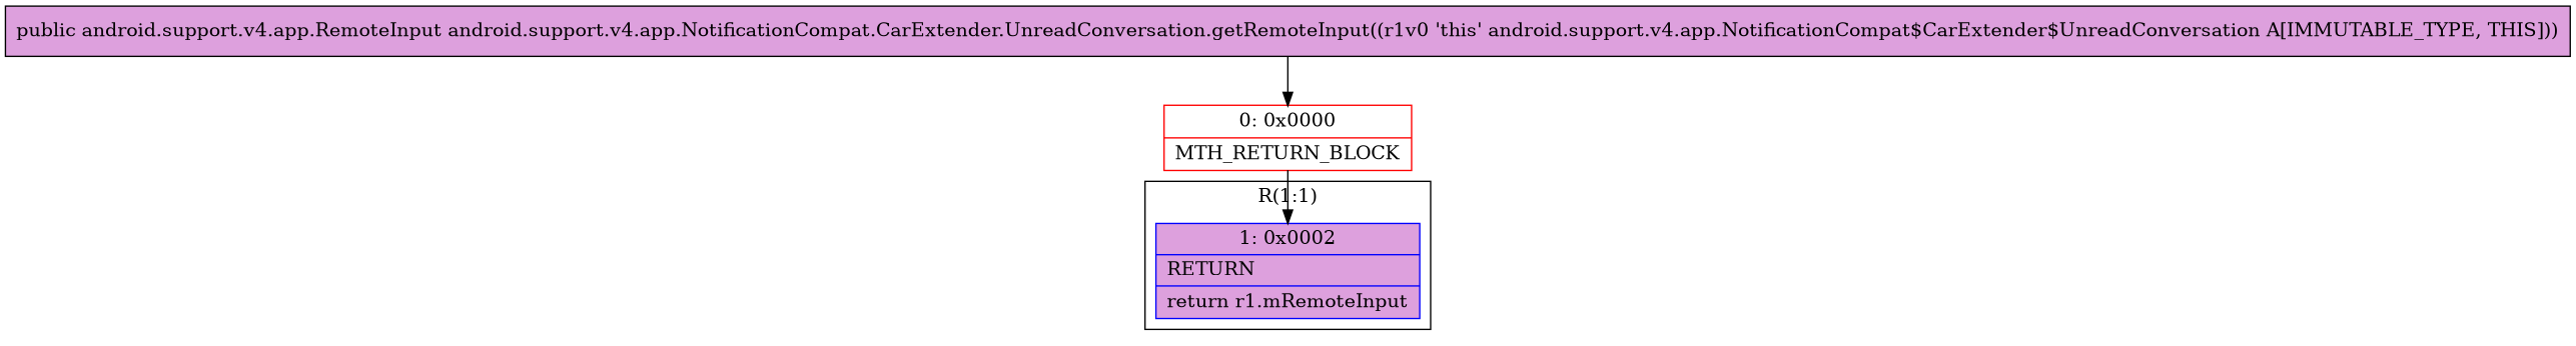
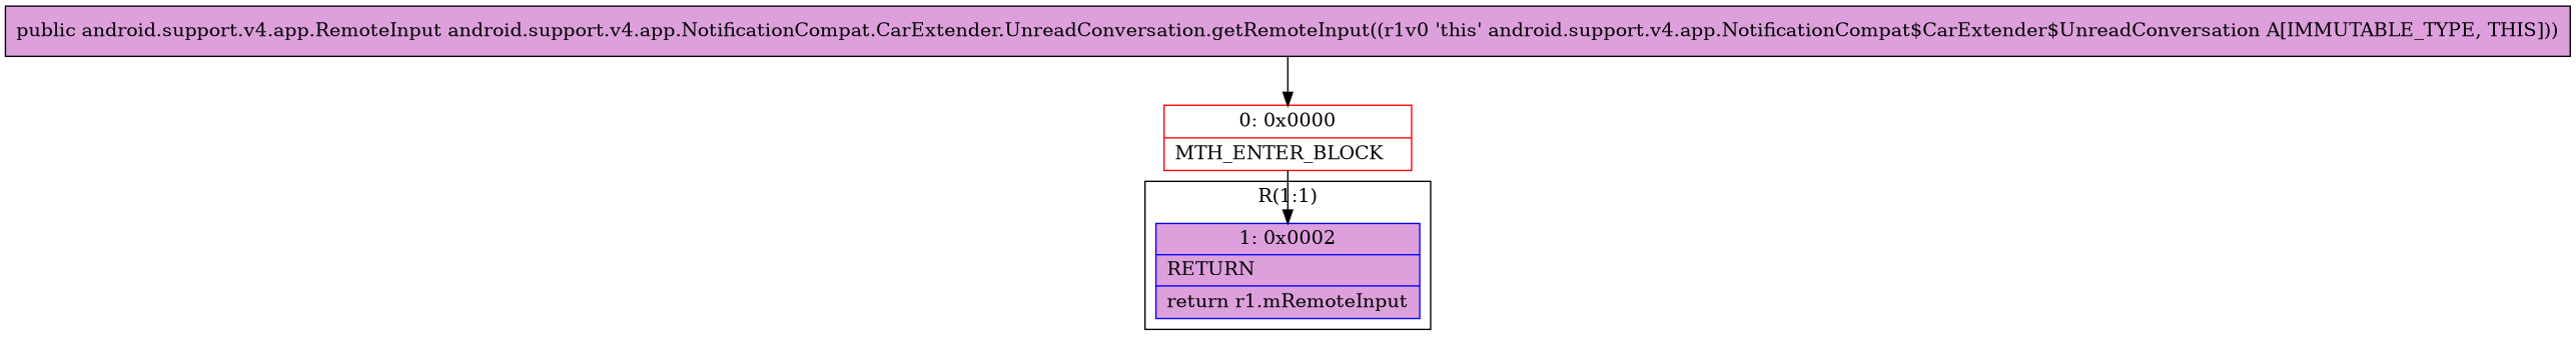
  digraph {
    fontname="DejaVu Serif"
    node [shape=record style=filled fillcolor=plum fontname="DejaVu Serif"]
    edge [fontname="DejaVu Serif"]
    n1 [color=blue label="{1\:\ 0x0002|RETURN\l|return r1.mRemoteInput\l}"]
-   n2 [color=red label="{0\:\ 0x0000|MTH_RETURN_BLOCK\l}" fillcolor=white]
+   n2 [color=red label="{0\:\ 0x0000|MTH_ENTER_BLOCK\l}" fillcolor=white]
    n3 [label="{public android.support.v4.app.RemoteInput android.support.v4.app.NotificationCompat.CarExtender.UnreadConversation.getRemoteInput((r1v0 'this' android.support.v4.app.NotificationCompat$CarExtender$UnreadConversation A[IMMUTABLE_TYPE, THIS])) }"]
    subgraph cluster_1 {
      label="R(1:1)"
      n1
    }
    n2 -> n1
    n3 -> n2
  }
